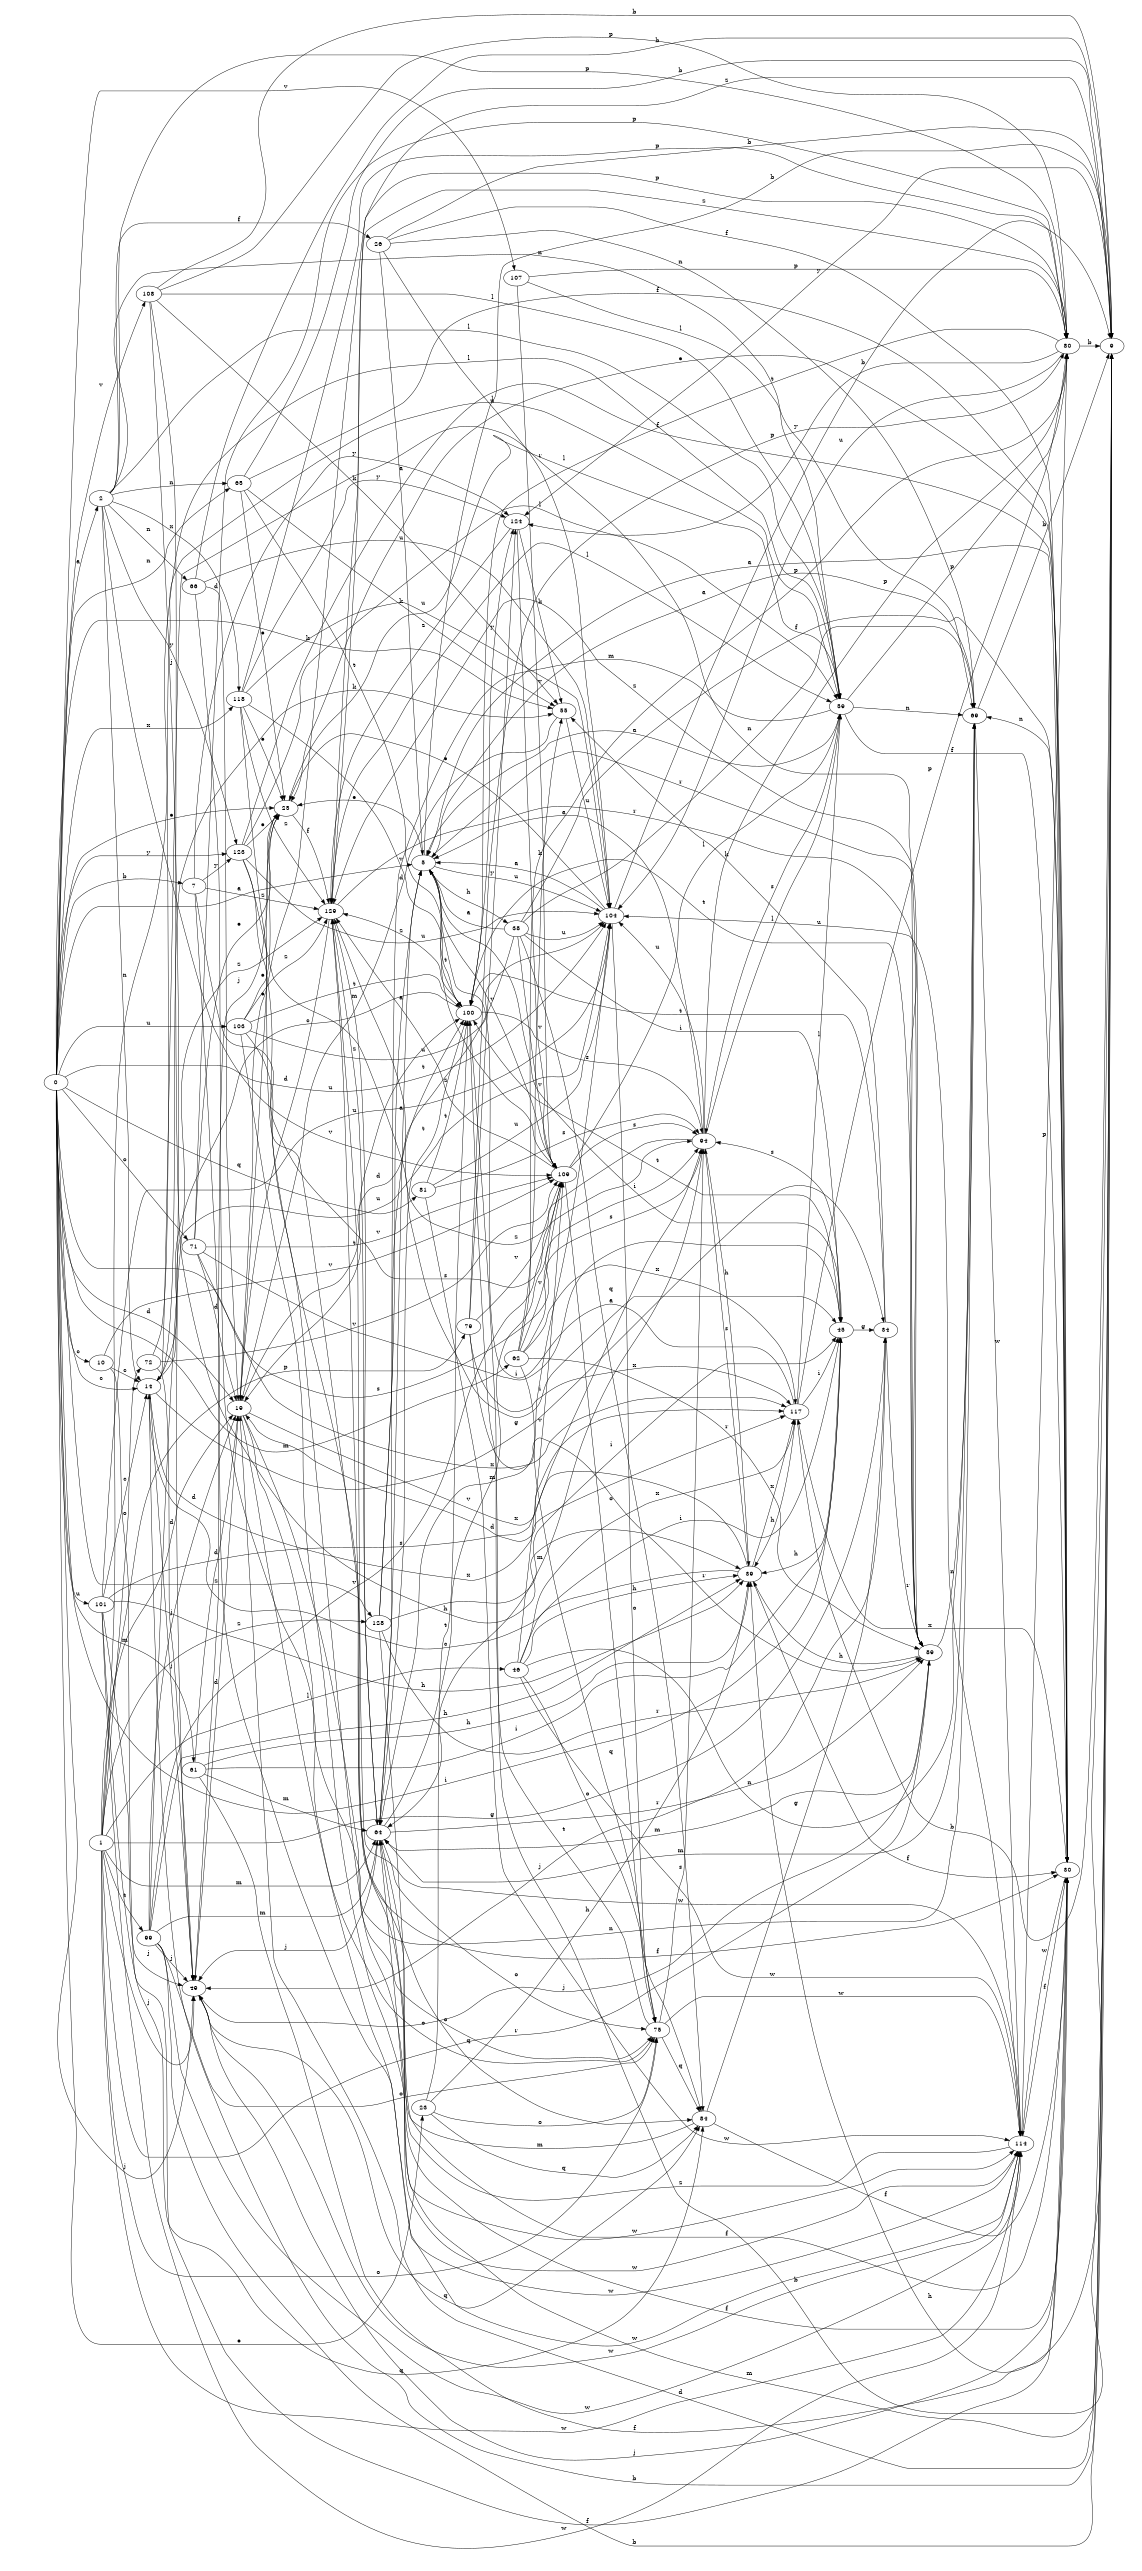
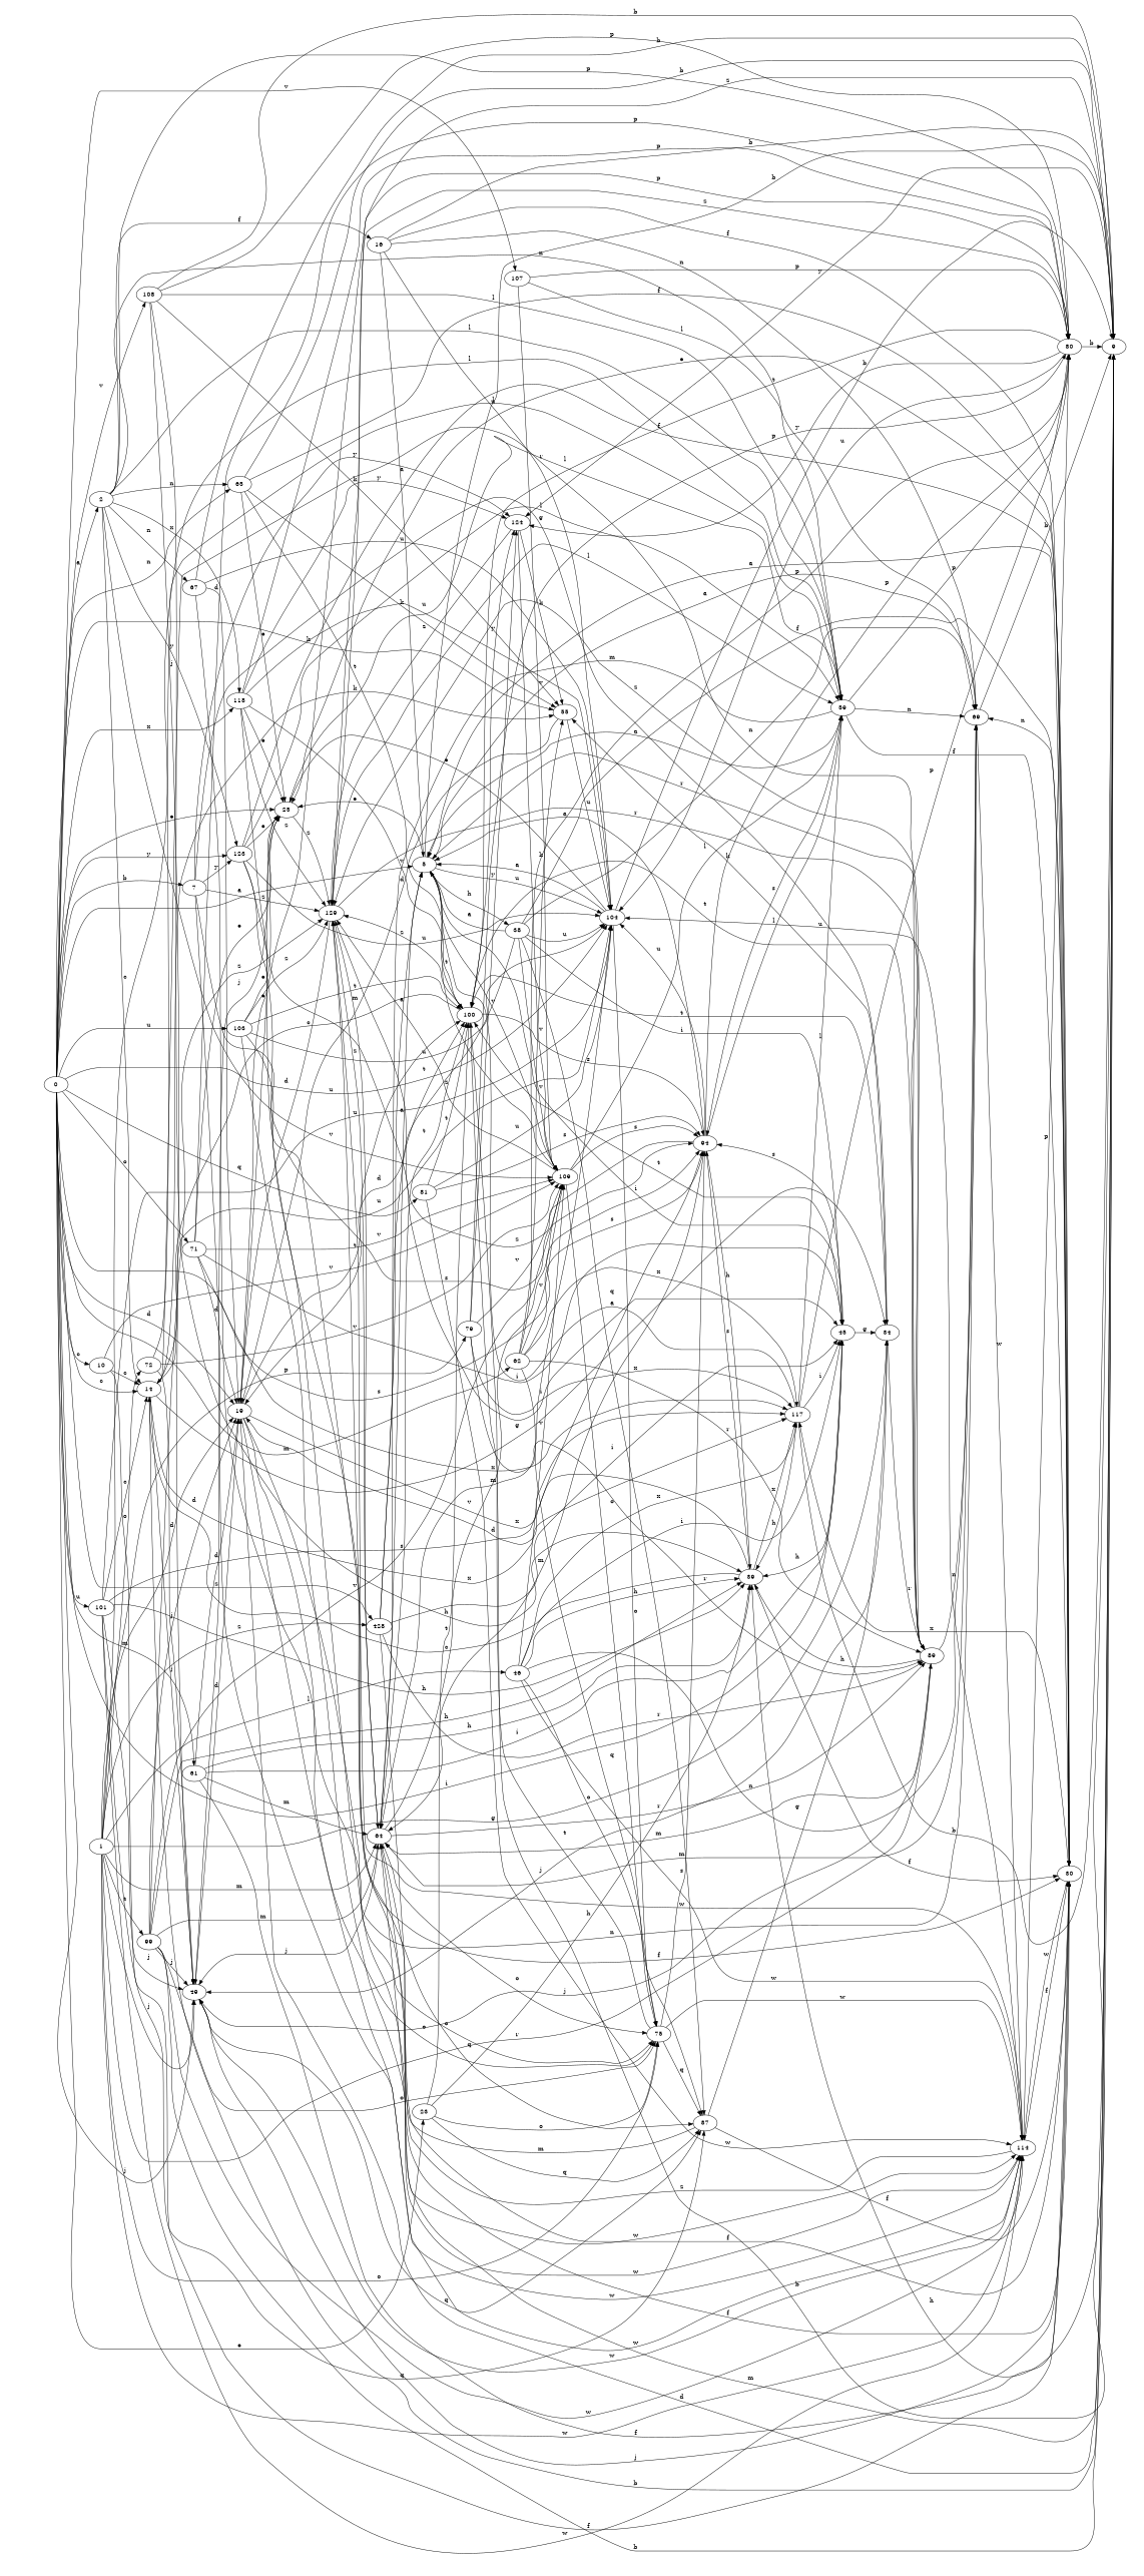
  strict digraph {
    rankdir=LR
    0
    2
    5
    7
    10
    14
    19
    23
    25
    45
    49
    55
    61
    62
    65
    71
    81
    94
    101
    103
    104
    107
    108
    118
    123
-   128
+   128 [label=428]
    59
-   26
-   67 [label=66]
+   26 [label=16]
+   67
    69
    80
    109
    89
    9
    38
    100
    34
    114
    124
    129
    30
    n42 [label=117]
    75
    39
-   84
+   84 [label=87]
    64
    1
    n48 [label=46]
    72
    79
    99
    0 -> 2 [label=a]
    0 -> 5 [label=a]
    0 -> 7 [label=b]
    0 -> 10 [label=c]
    0 -> 14 [label=c]
    0 -> 19 [label=d]
    0 -> 23 [label=e]
    0 -> 25 [label=e]
    0 -> 45 [label=i]
    0 -> 49 [label=j]
    0 -> 55 [label=k]
    0 -> 61 [label=m]
    0 -> 62 [label=m]
    0 -> 65 [label=n]
    0 -> 71 [label=o]
    0 -> 81 [label=q]
    0 -> 94 [label=s]
    0 -> 101 [label=u]
    0 -> 103 [label=u]
    0 -> 104 [label=u]
    0 -> 107 [label=v]
    0 -> 108 [label=v]
    0 -> 118 [label=x]
    0 -> 123 [label=y]
    0 -> 128 [label=z]
-   2 -> 14 [label=n]
+   2 -> 14 [label=c]
    2 -> 65 [label=n]
    2 -> 118 [label=x]
    2 -> 123 [label=y]
    2 -> 59 [label=l]
    2 -> 26 [label=f]
    2 -> 67 [label=n]
    2 -> 69 [label=n]
    2 -> 80 [label=p]
    2 -> 109 [label=v]
    5 -> 25 [label=e]
    5 -> 45 [label=i]
    5 -> 104 [label=u]
    5 -> 109 [label=v]
    5 -> 89 [label=r]
    5 -> 9 [label=b]
    5 -> 38 [label=h]
    5 -> 100 [label=t]
    7 -> 94 [label=s]
    7 -> 123 [label=y]
+   7 -> 34 [label=g]
    7 -> 114 [label=w]
    7 -> 124 [label=y]
    7 -> 129 [label=z]
    10 -> 14 [label=c]
    10 -> 109 [label=v]
    10 -> 30 [label=f]
    14 -> 49 [label=j]
    14 -> 55 [label=k]
    14 -> 104 [label=u]
    14 -> 89 [label=r]
    14 -> 9 [label=b]
    14 -> 34 [label=g]
    14 -> n42 [label=x]
    19 -> 25 [label=e]
    19 -> 69 [label=n]
    19 -> 80 [label=p]
    19 -> 100 [label=t]
    19 -> 114 [label=w]
    19 -> n42 [label=x]
    19 -> 75 [label=o]
    23 -> 100 [label=t]
    23 -> 75 [label=o]
    23 -> 39 [label=h]
    23 -> 84 [label=q]
    25 -> 49 [label=j]
    25 -> 59 [label=l]
-   25 -> 129 [label=f]
+   25 -> 129 [label=z]
    45 -> 94 [label=s]
    45 -> 100 [label=t]
    45 -> 34 [label=g]
    45 -> 39 [label=h]
    49 -> 19 [label=d]
    49 -> 114 [label=w]
    49 -> 84 [label=q]
    55 -> 19 [label=d]
    55 -> 104 [label=u]
    61 -> 19 [label=d]
    61 -> 45 [label=i]
    61 -> 30 [label=f]
    61 -> 39 [label=h]
    61 -> 64 [label=m]
    62 -> 55 [label=k]
    62 -> 94 [label=s]
    62 -> 80 [label=p]
    62 -> 109 [label=v]
    62 -> 89 [label=r]
    62 -> n42 [label=x]
    62 -> 84 [label=q]
    65 -> 25 [label=e]
    65 -> 55 [label=k]
    65 -> 9 [label=b]
    65 -> 100 [label=t]
    65 -> 30 [label=f]
    71 -> 19 [label=d]
    71 -> 25 [label=e]
    71 -> 45 [label=i]
    71 -> 80 [label=p]
    71 -> 109 [label=v]
    71 -> n42 [label=x]
    81 -> 94 [label=s]
    81 -> 104 [label=u]
    81 -> 100 [label=t]
    81 -> 114 [label=w]
    94 -> 5 [label=a]
    94 -> 104 [label=u]
    94 -> 59 [label=l]
    94 -> 80 [label=p]
    94 -> 129 [label=z]
    94 -> 39 [label=h]
    94 -> 64 [label=m]
    101 -> 14 [label=c]
    101 -> 49 [label=j]
    101 -> 94 [label=s]
    101 -> 104 [label=u]
    101 -> 114 [label=w]
    101 -> 39 [label=h]
    101 -> 84 [label=q]
    103 -> 25 [label=e]
    103 -> 104 [label=u]
    103 -> 100 [label=t]
    103 -> 114 [label=w]
    103 -> 129 [label=z]
    103 -> 30 [label=f]
    104 -> 5 [label=a]
    104 -> 25 [label=e]
    104 -> 9 [label=b]
    104 -> 75 [label=o]
    104 -> 64 [label=m]
    107 -> 59 [label=l]
    107 -> 80 [label=p]
    107 -> 109 [label=v]
    108 -> 49 [label=j]
    108 -> 55 [label=k]
    108 -> 59 [label=l]
    108 -> 80 [label=p]
    108 -> 9 [label=b]
    108 -> 39 [label=h]
    118 -> 25 [label=e]
    118 -> 104 [label=u]
    118 -> 80 [label=p]
    118 -> 109 [label=v]
    118 -> 124 [label=y]
    118 -> 129 [label=z]
    118 -> 84 [label=q]
    123 -> 25 [label=e]
    123 -> 45 [label=i]
    123 -> 104 [label=u]
    123 -> 59 [label=l]
    123 -> 114 [label=w]
    123 -> 30 [label=f]
    128 -> 5 [label=a]
    128 -> 45 [label=i]
    128 -> 89 [label=r]
    128 -> 100 [label=t]
    128 -> 30 [label=f]
    59 -> 5 [label=a]
    59 -> 94 [label=s]
    59 -> 69 [label=n]
    59 -> 80 [label=p]
    59 -> 30 [label=f]
    59 -> 64 [label=m]
    26 -> 5 [label=a]
    26 -> 104 [label=u]
    26 -> 69 [label=n]
    26 -> 9 [label=b]
    26 -> 30 [label=f]
    67 -> 19 [label=d]
    67 -> 104 [label=u]
    67 -> 9 [label=b]
    67 -> 75 [label=o]
    69 -> 5 [label=a]
    69 -> 9 [label=b]
    69 -> 114 [label=w]
    69 -> 64 [label=m]
    80 -> 104 [label=u]
    80 -> 9 [label=b]
    80 -> 100 [label=t]
    80 -> 124 [label=y]
    80 -> 129 [label=z]
    109 -> 94 [label=s]
    109 -> 59 [label=l]
    109 -> 129 [label=z]
    109 -> 75 [label=o]
    89 -> 49 [label=j]
    89 -> 69 [label=n]
    89 -> 100 [label=t]
    89 -> 129 [label=z]
    89 -> 39 [label=h]
    89 -> 64 [label=m]
    9 -> 19 [label=d]
    9 -> 124 [label=y]
    9 -> 129 [label=z]
    9 -> 39 [label=h]
    9 -> 64 [label=m]
    38 -> 5 [label=a]
    38 -> 19 [label=d]
    38 -> 45 [label=i]
    38 -> 104 [label=u]
    38 -> 69 [label=n]
    38 -> 109 [label=v]
    38 -> 30 [label=f]
    38 -> 84 [label=q]
    100 -> 14 [label=c]
    100 -> 94 [label=s]
    100 -> 9 [label=b]
    100 -> 124 [label=y]
    100 -> 129 [label=z]
    34 -> 49 [label=j]
    34 -> 55 [label=k]
    34 -> 89 [label=r]
    34 -> 100 [label=t]
    114 -> 104 [label=u]
    114 -> 80 [label=p]
    114 -> 129 [label=z]
    114 -> 30 [label=f]
    124 -> 55 [label=k]
    124 -> 109 [label=v]
    124 -> 129 [label=z]
    129 -> 19 [label=d]
    129 -> 59 [label=l]
    129 -> 89 [label=r]
    129 -> 114 [label=w]
    129 -> 64 [label=m]
    30 -> 5 [label=a]
    30 -> 25 [label=e]
    30 -> 49 [label=j]
    30 -> 69 [label=n]
    30 -> 114 [label=w]
    30 -> n42 [label=x]
    n42 -> 5 [label=a]
    n42 -> 45 [label=i]
    n42 -> 59 [label=l]
    n42 -> 80 [label=p]
    n42 -> 9 [label=b]
    n42 -> 39 [label=h]
    75 -> 94 [label=s]
    75 -> 100 [label=t]
    75 -> 114 [label=w]
    75 -> 84 [label=q]
    39 -> 14 [label=c]
    39 -> 19 [label=d]
    39 -> 94 [label=s]
    39 -> 30 [label=f]
    39 -> n42 [label=x]
    84 -> 34 [label=g]
    84 -> 30 [label=f]
    84 -> 64 [label=m]
    64 -> 5 [label=a]
    64 -> 49 [label=j]
    64 -> 109 [label=v]
    64 -> 89 [label=r]
    64 -> 100 [label=t]
    64 -> 129 [label=z]
    64 -> 30 [label=f]
    64 -> 75 [label=o]
    1 -> 19 [label=d]
    1 -> 49 [label=j]
    1 -> 128 [label=z]
    1 -> 59 [label=l]
    1 -> 89 [label=r]
    1 -> 34 [label=g]
    1 -> 114 [label=w]
    1 -> 75 [label=o]
    1 -> 64 [label=m]
    1 -> n48 [label=l]
    1 -> 72 [label=o]
    1 -> 79 [label=p]
    1 -> 99 [label=t]
    n48 -> 45 [label=i]
    n48 -> 69 [label=n]
    n48 -> 109 [label=v]
    n48 -> 114 [label=w]
    n48 -> n42 [label=x]
    n48 -> 75 [label=o]
    n48 -> 39 [label=h]
    72 -> 49 [label=j]
    72 -> 59 [label=l]
    72 -> 109 [label=v]
    79 -> 80 [label=p]
    79 -> 109 [label=v]
    79 -> 89 [label=r]
    79 -> 124 [label=y]
    79 -> n42 [label=x]
    99 -> 19 [label=d]
    99 -> 49 [label=j]
    99 -> 109 [label=v]
    99 -> 9 [label=b]
    99 -> 114 [label=w]
    99 -> 129 [label=z]
    99 -> 75 [label=o]
    99 -> 39 [label=h]
    99 -> 64 [label=m]
  }
